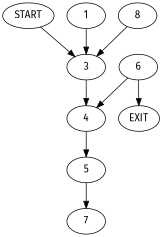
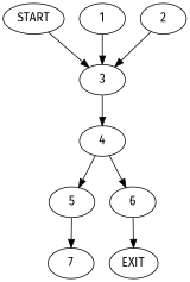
  digraph {
    fontname="Fira Sans"
    node [fontname="Fira Sans"]
    edge [fontname="Fira Sans"]
    n1 [label=START]
    3
    1
    n4 [label=EXIT]
-   2 [label=8]
+   2
    4
    5
    6
    7
    n1 -> 3
    3 -> 4
    1 -> 3
    2 -> 3
    4 -> 5
-   6 -> 4
+   4 -> 6
    5 -> 7
    6 -> n4
  }
